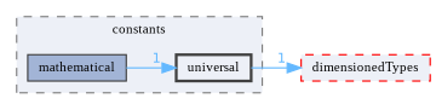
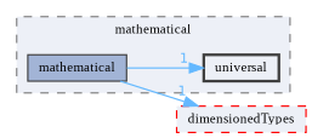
  digraph {
    compound=true
    fontname="Liberation Serif"
    rankdir=LR
    node [color=grey25 fillcolor="#edf0f7" fontname="Liberation Serif" fontsize=10 shape=box]
    edge [color=steelblue1 fontcolor=steelblue1 fontname="Liberation Serif" fontsize=10 headlabel=1 labeldistance=1.5 labelfontname=Helvetica labelfontsize=10]
    n1 [fillcolor="#a2b4d6" height=0.2 label=mathematical style=filled width=0.4]
    n2 [height=0.2 label=universal style="filled,bold" width=0.4]
    n3 [color=red height=0.2 label=dimensionedTypes style="filled,dashed" width=0.4]
    subgraph cluster_1 {
      bgcolor="#edf0f7"
      fontsize=10
-     label=constants
+     label=mathematical
      pencolor=grey50
      style="filled,dashed"
      n1
      n2
    }
    n1 -> n2
-   n2 -> n3
+   n1 -> n3
  }
